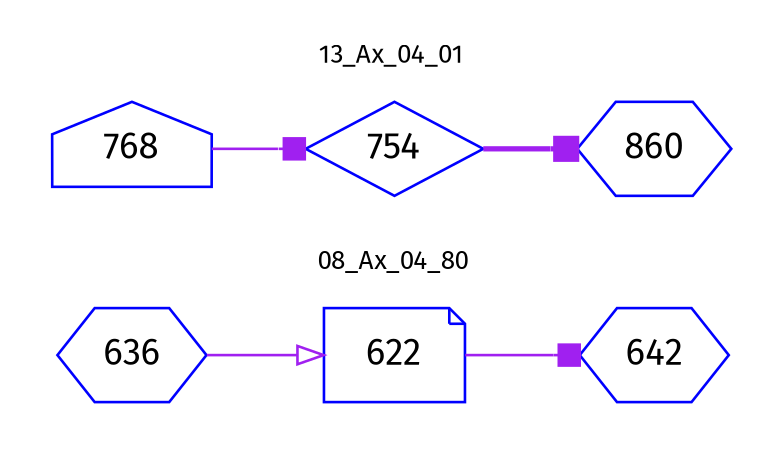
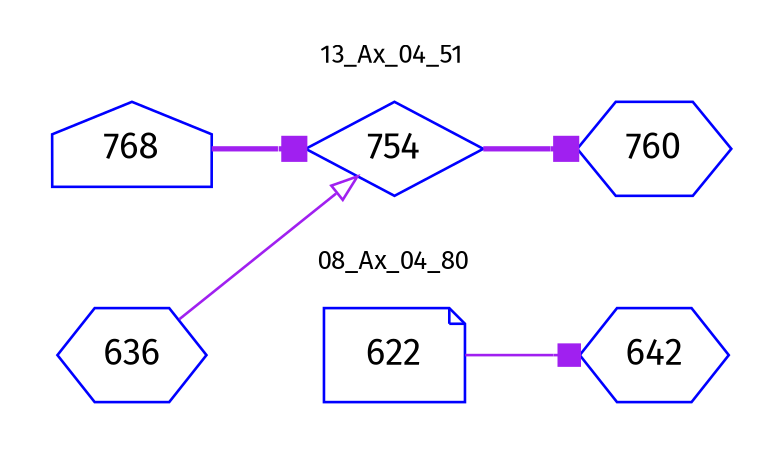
  digraph {
    fontname="Fira Sans"
    rankdir=LR
    node [color=blue fontname="Fira Sans" shape=hexagon]
    edge [arrowhead=box color=purple fontname="Fira Sans" style=bold]
    n1 [label=768 shape=house]
    n2 [label=754 shape=diamond]
-   n3 [label=860]
+   n3 [label=760]
    n4 [label=636]
    n5 [label=622 shape=note]
    n6 [label=642]
    subgraph cluster_1 {
      color=white
      fontsize=10
-     label="13_Ax_04_01"
+     label="13_Ax_04_51"
      n1
      n2
      n3
    }
    subgraph cluster_2 {
      color=white
      fontsize=10
      label="08_Ax_04_80"
      n4
      n5
      n6
    }
-   n1 -> n2 [style=solid]
+   n1 -> n2
    n2 -> n3
-   n4 -> n5 [arrowhead=onormal style=solid]
+   n4 -> n2 [arrowhead=onormal style=solid]
    n5 -> n6 [style=solid]
  }
